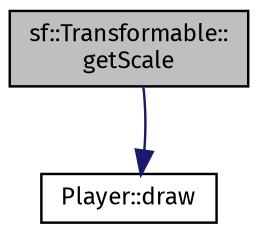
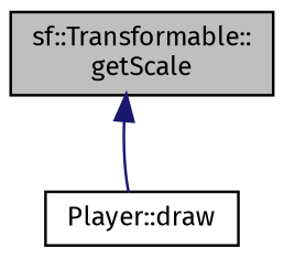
  digraph {
    rankdir=TB
    fontname="Fira Sans"
    node [color=black fontname="Fira Sans" fontsize=10 shape=record style=filled]
    n1 [fillcolor=grey75 fontcolor=black height=0.2 label="sf::Transformable::\lgetScale" width=0.4]
    n2 [fillcolor=white height=0.2 label="Player::draw" width=0.4]
-   n2 -> n1 [color=midnightblue dir=back fontname="Fira Sans" fontsize=10 labelfontname=Helvetica labelfontsize=10 style=solid]
+   n1 -> n2 [color=midnightblue dir=back fontname="Fira Sans" fontsize=10 labelfontname=Helvetica labelfontsize=10 style=solid]
  }
